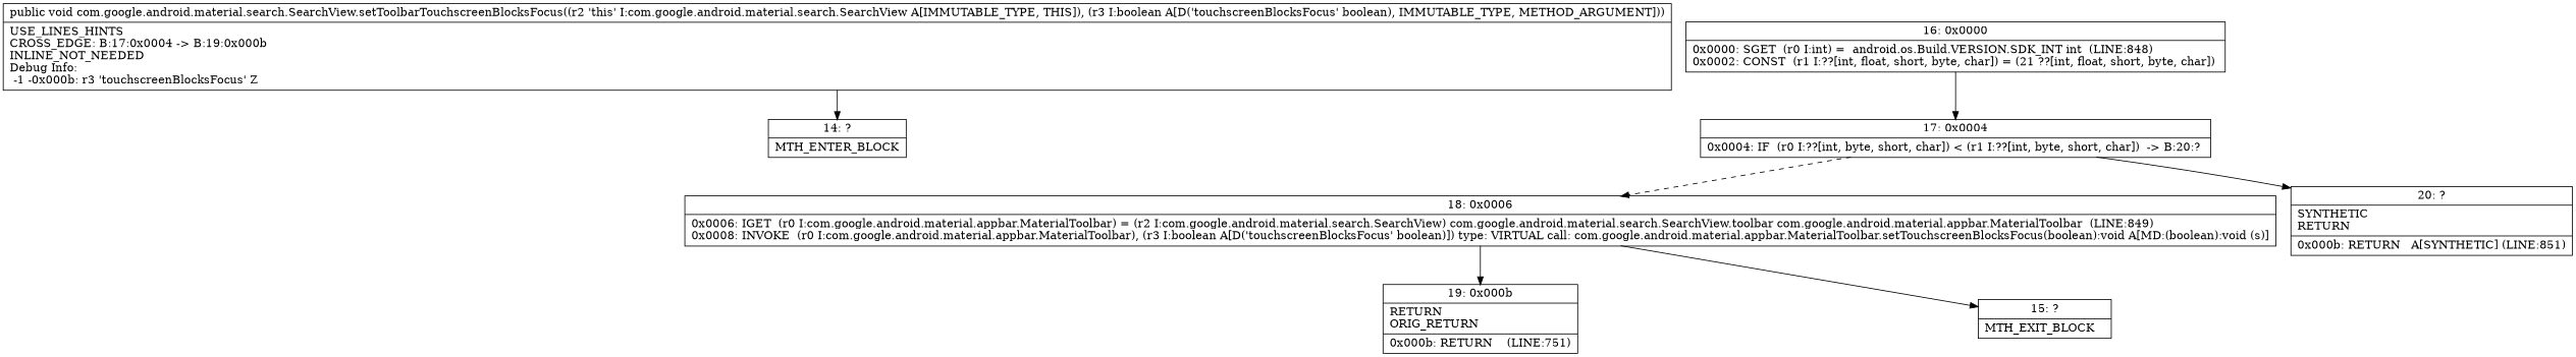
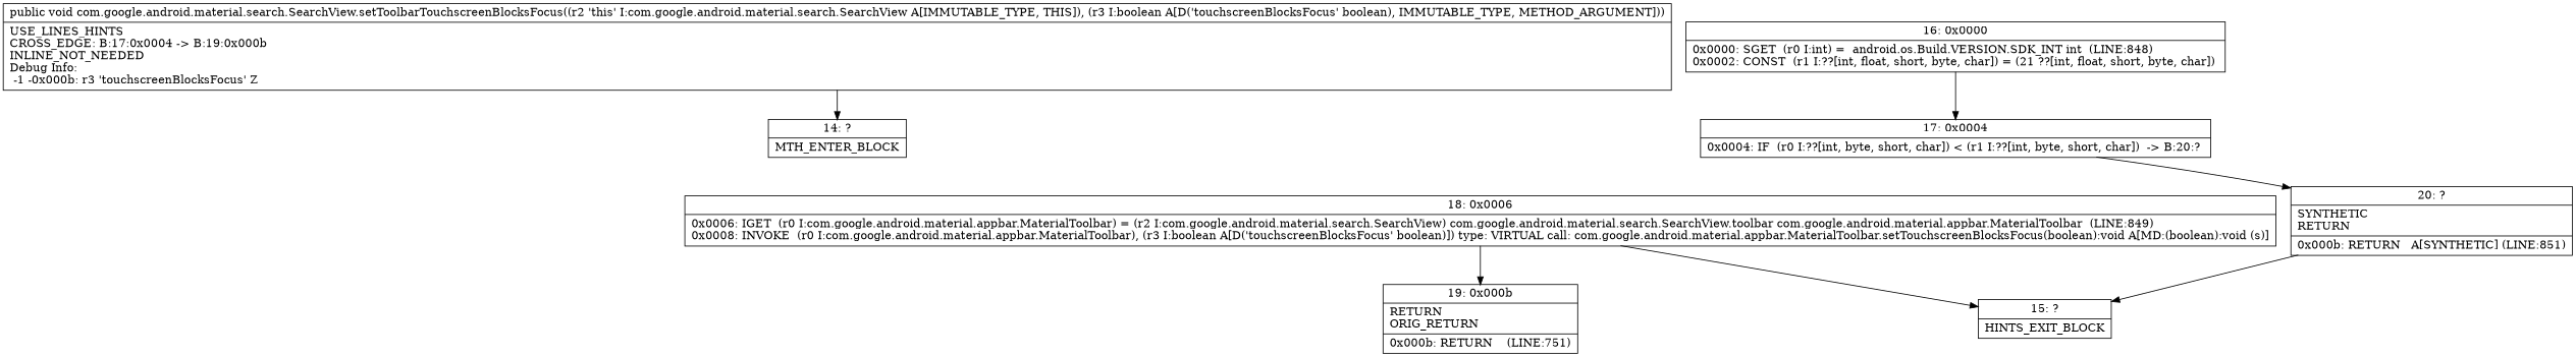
  digraph {
    node [shape=record]
    n1 [label="{14\:\ ?|MTH_ENTER_BLOCK\l}"]
    n2 [label="{16\:\ 0x0000|0x0000: SGET  (r0 I:int) =  android.os.Build.VERSION.SDK_INT int  (LINE:848)\l0x0002: CONST  (r1 I:??[int, float, short, byte, char]) = (21 ??[int, float, short, byte, char]) \l}"]
    n3 [label="{17\:\ 0x0004|0x0004: IF  (r0 I:??[int, byte, short, char]) \< (r1 I:??[int, byte, short, char])  \-\> B:20:? \l}"]
    n4 [label="{18\:\ 0x0006|0x0006: IGET  (r0 I:com.google.android.material.appbar.MaterialToolbar) = (r2 I:com.google.android.material.search.SearchView) com.google.android.material.search.SearchView.toolbar com.google.android.material.appbar.MaterialToolbar  (LINE:849)\l0x0008: INVOKE  (r0 I:com.google.android.material.appbar.MaterialToolbar), (r3 I:boolean A[D('touchscreenBlocksFocus' boolean)]) type: VIRTUAL call: com.google.android.material.appbar.MaterialToolbar.setTouchscreenBlocksFocus(boolean):void A[MD:(boolean):void (s)]\l}"]
    n5 [label="{20\:\ ?|SYNTHETIC\lRETURN\l|0x000b: RETURN   A[SYNTHETIC] (LINE:851)\l}"]
    n6 [label="{19\:\ 0x000b|RETURN\lORIG_RETURN\l|0x000b: RETURN    (LINE:751)\l}"]
-   n7 [label="{15\:\ ?|MTH_EXIT_BLOCK\l}"]
+   n7 [label="{15\:\ ?|HINTS_EXIT_BLOCK\l}"]
    n8 [label="{public void com.google.android.material.search.SearchView.setToolbarTouchscreenBlocksFocus((r2 'this' I:com.google.android.material.search.SearchView A[IMMUTABLE_TYPE, THIS]), (r3 I:boolean A[D('touchscreenBlocksFocus' boolean), IMMUTABLE_TYPE, METHOD_ARGUMENT]))  | USE_LINES_HINTS\lCROSS_EDGE: B:17:0x0004 \-\> B:19:0x000b\lINLINE_NOT_NEEDED\lDebug Info:\l  \-1 \-0x000b: r3 'touchscreenBlocksFocus' Z\l}"]
    n2 -> n3
-   n3 -> n4 [style=dashed]
    n3 -> n5
    n4 -> n6
    n4 -> n7
+   n5 -> n7
    n8 -> n1
  }
